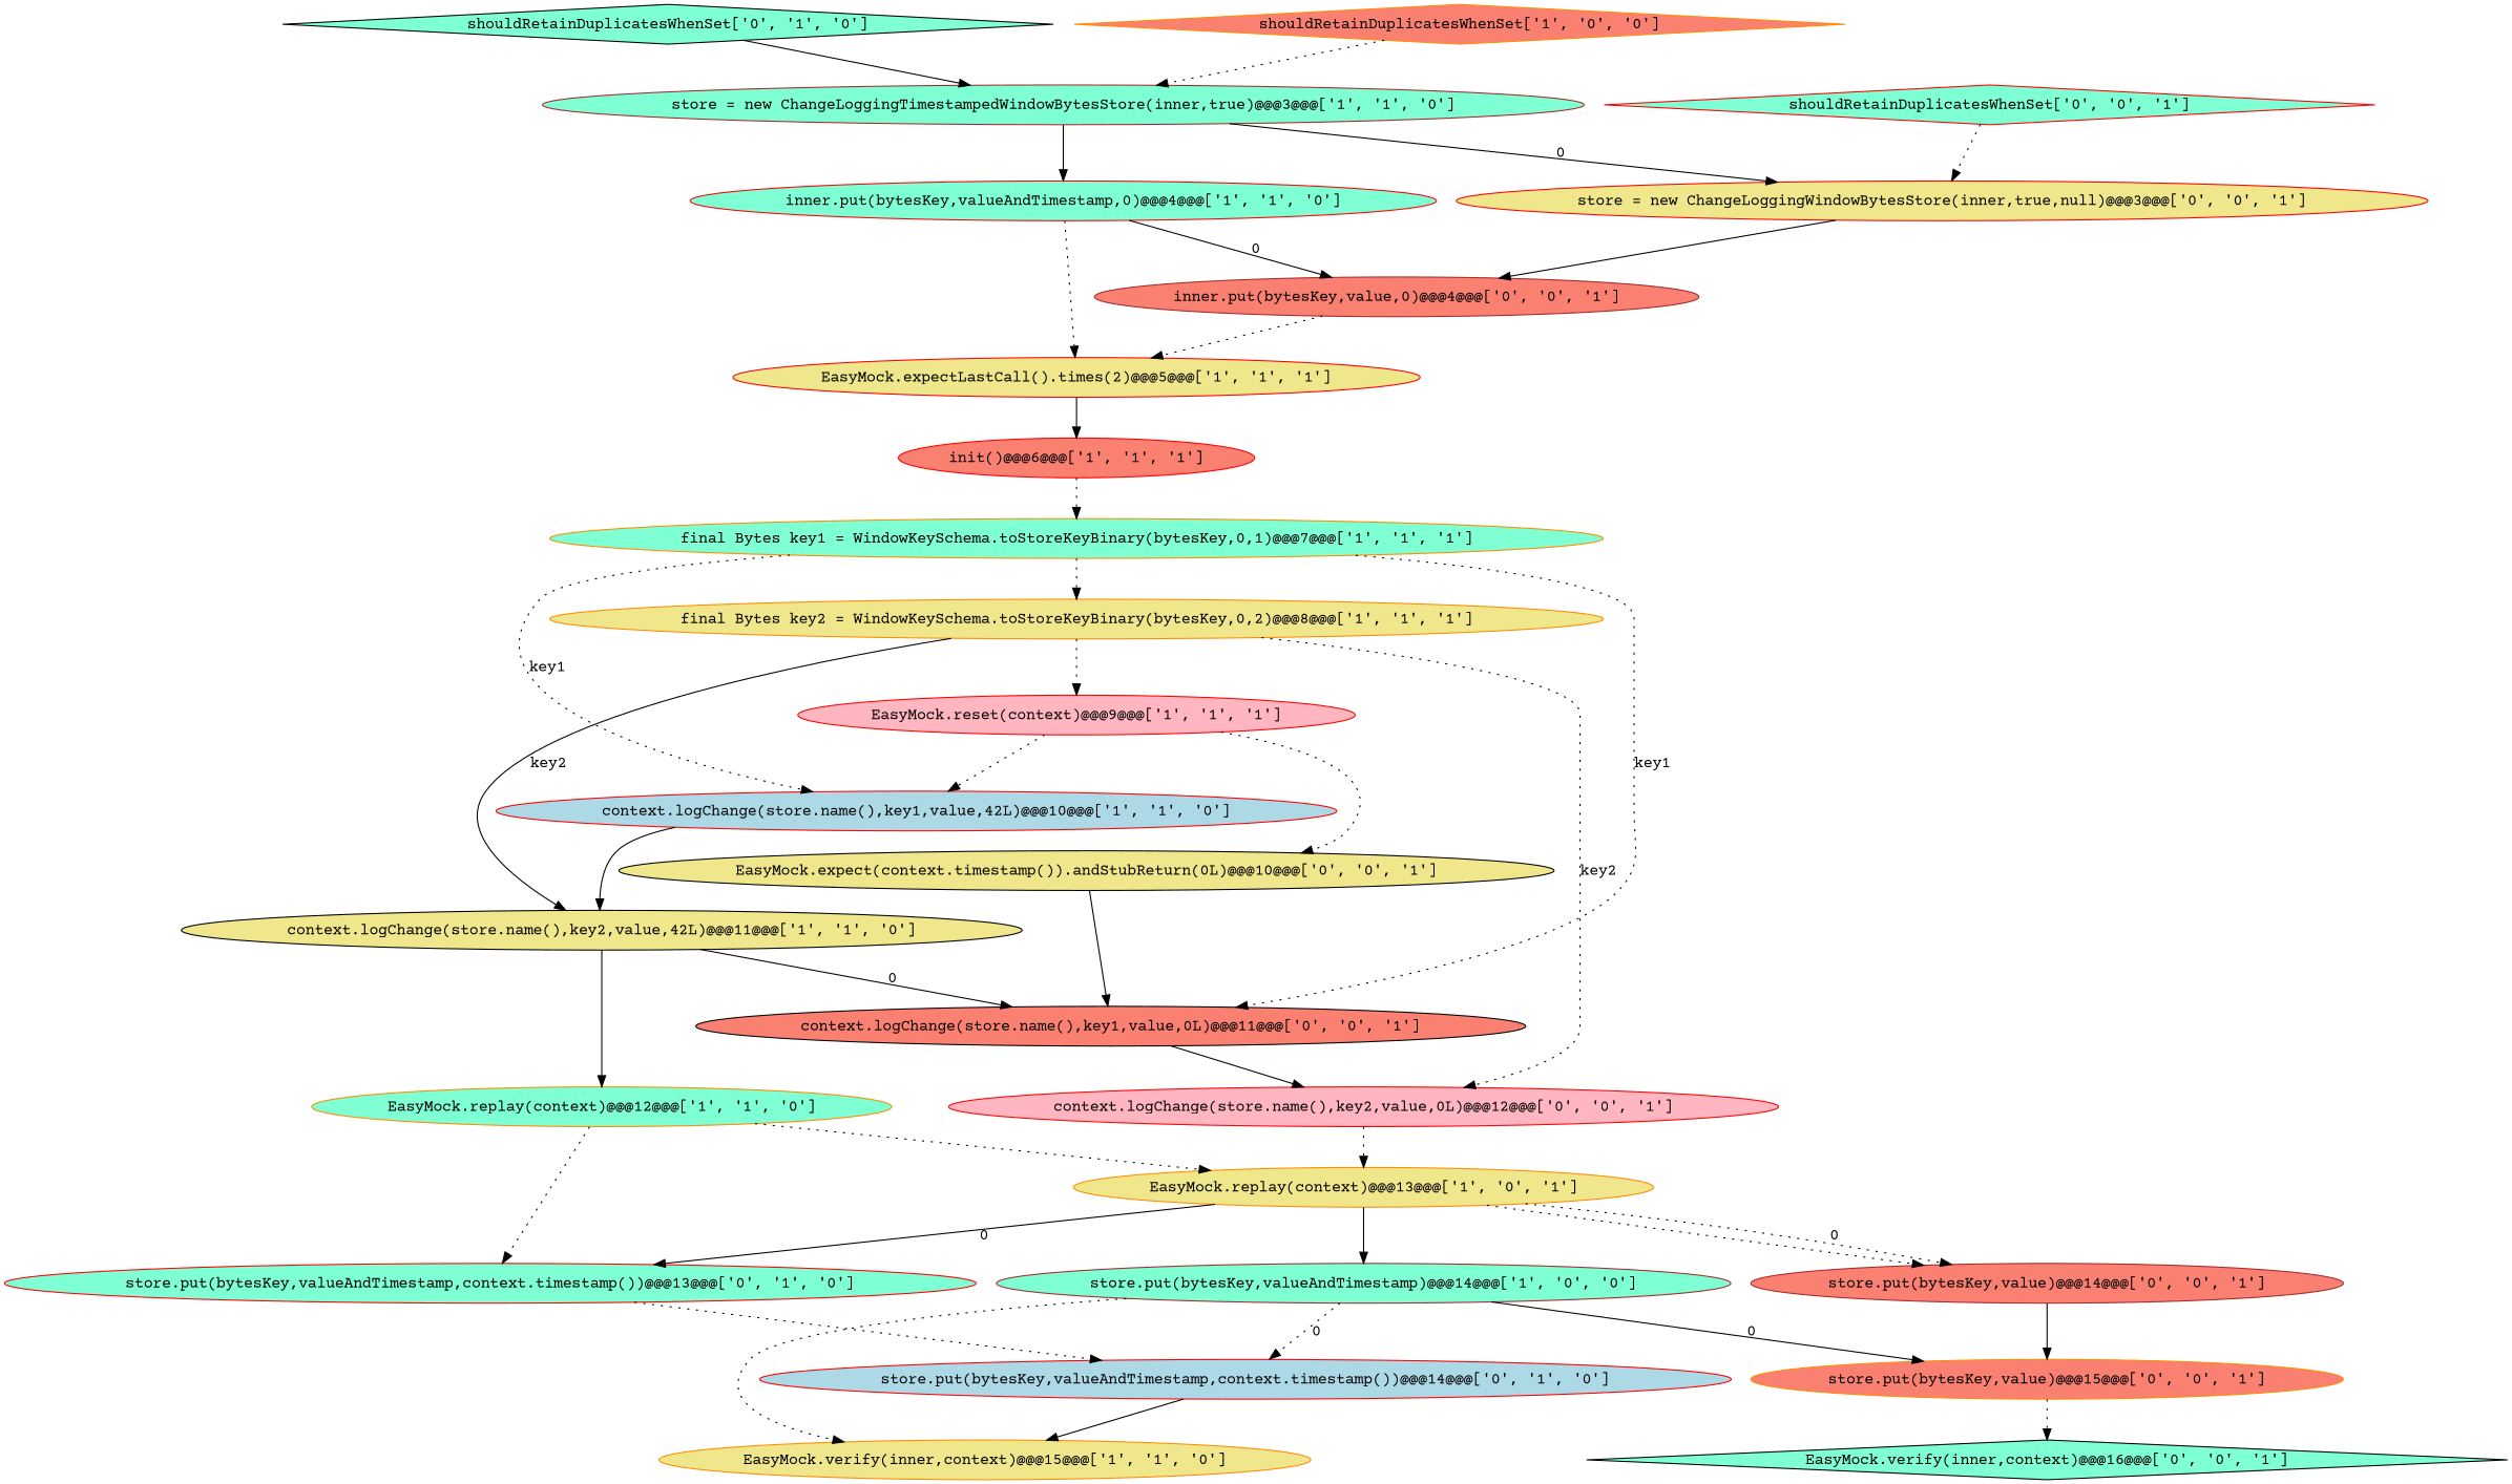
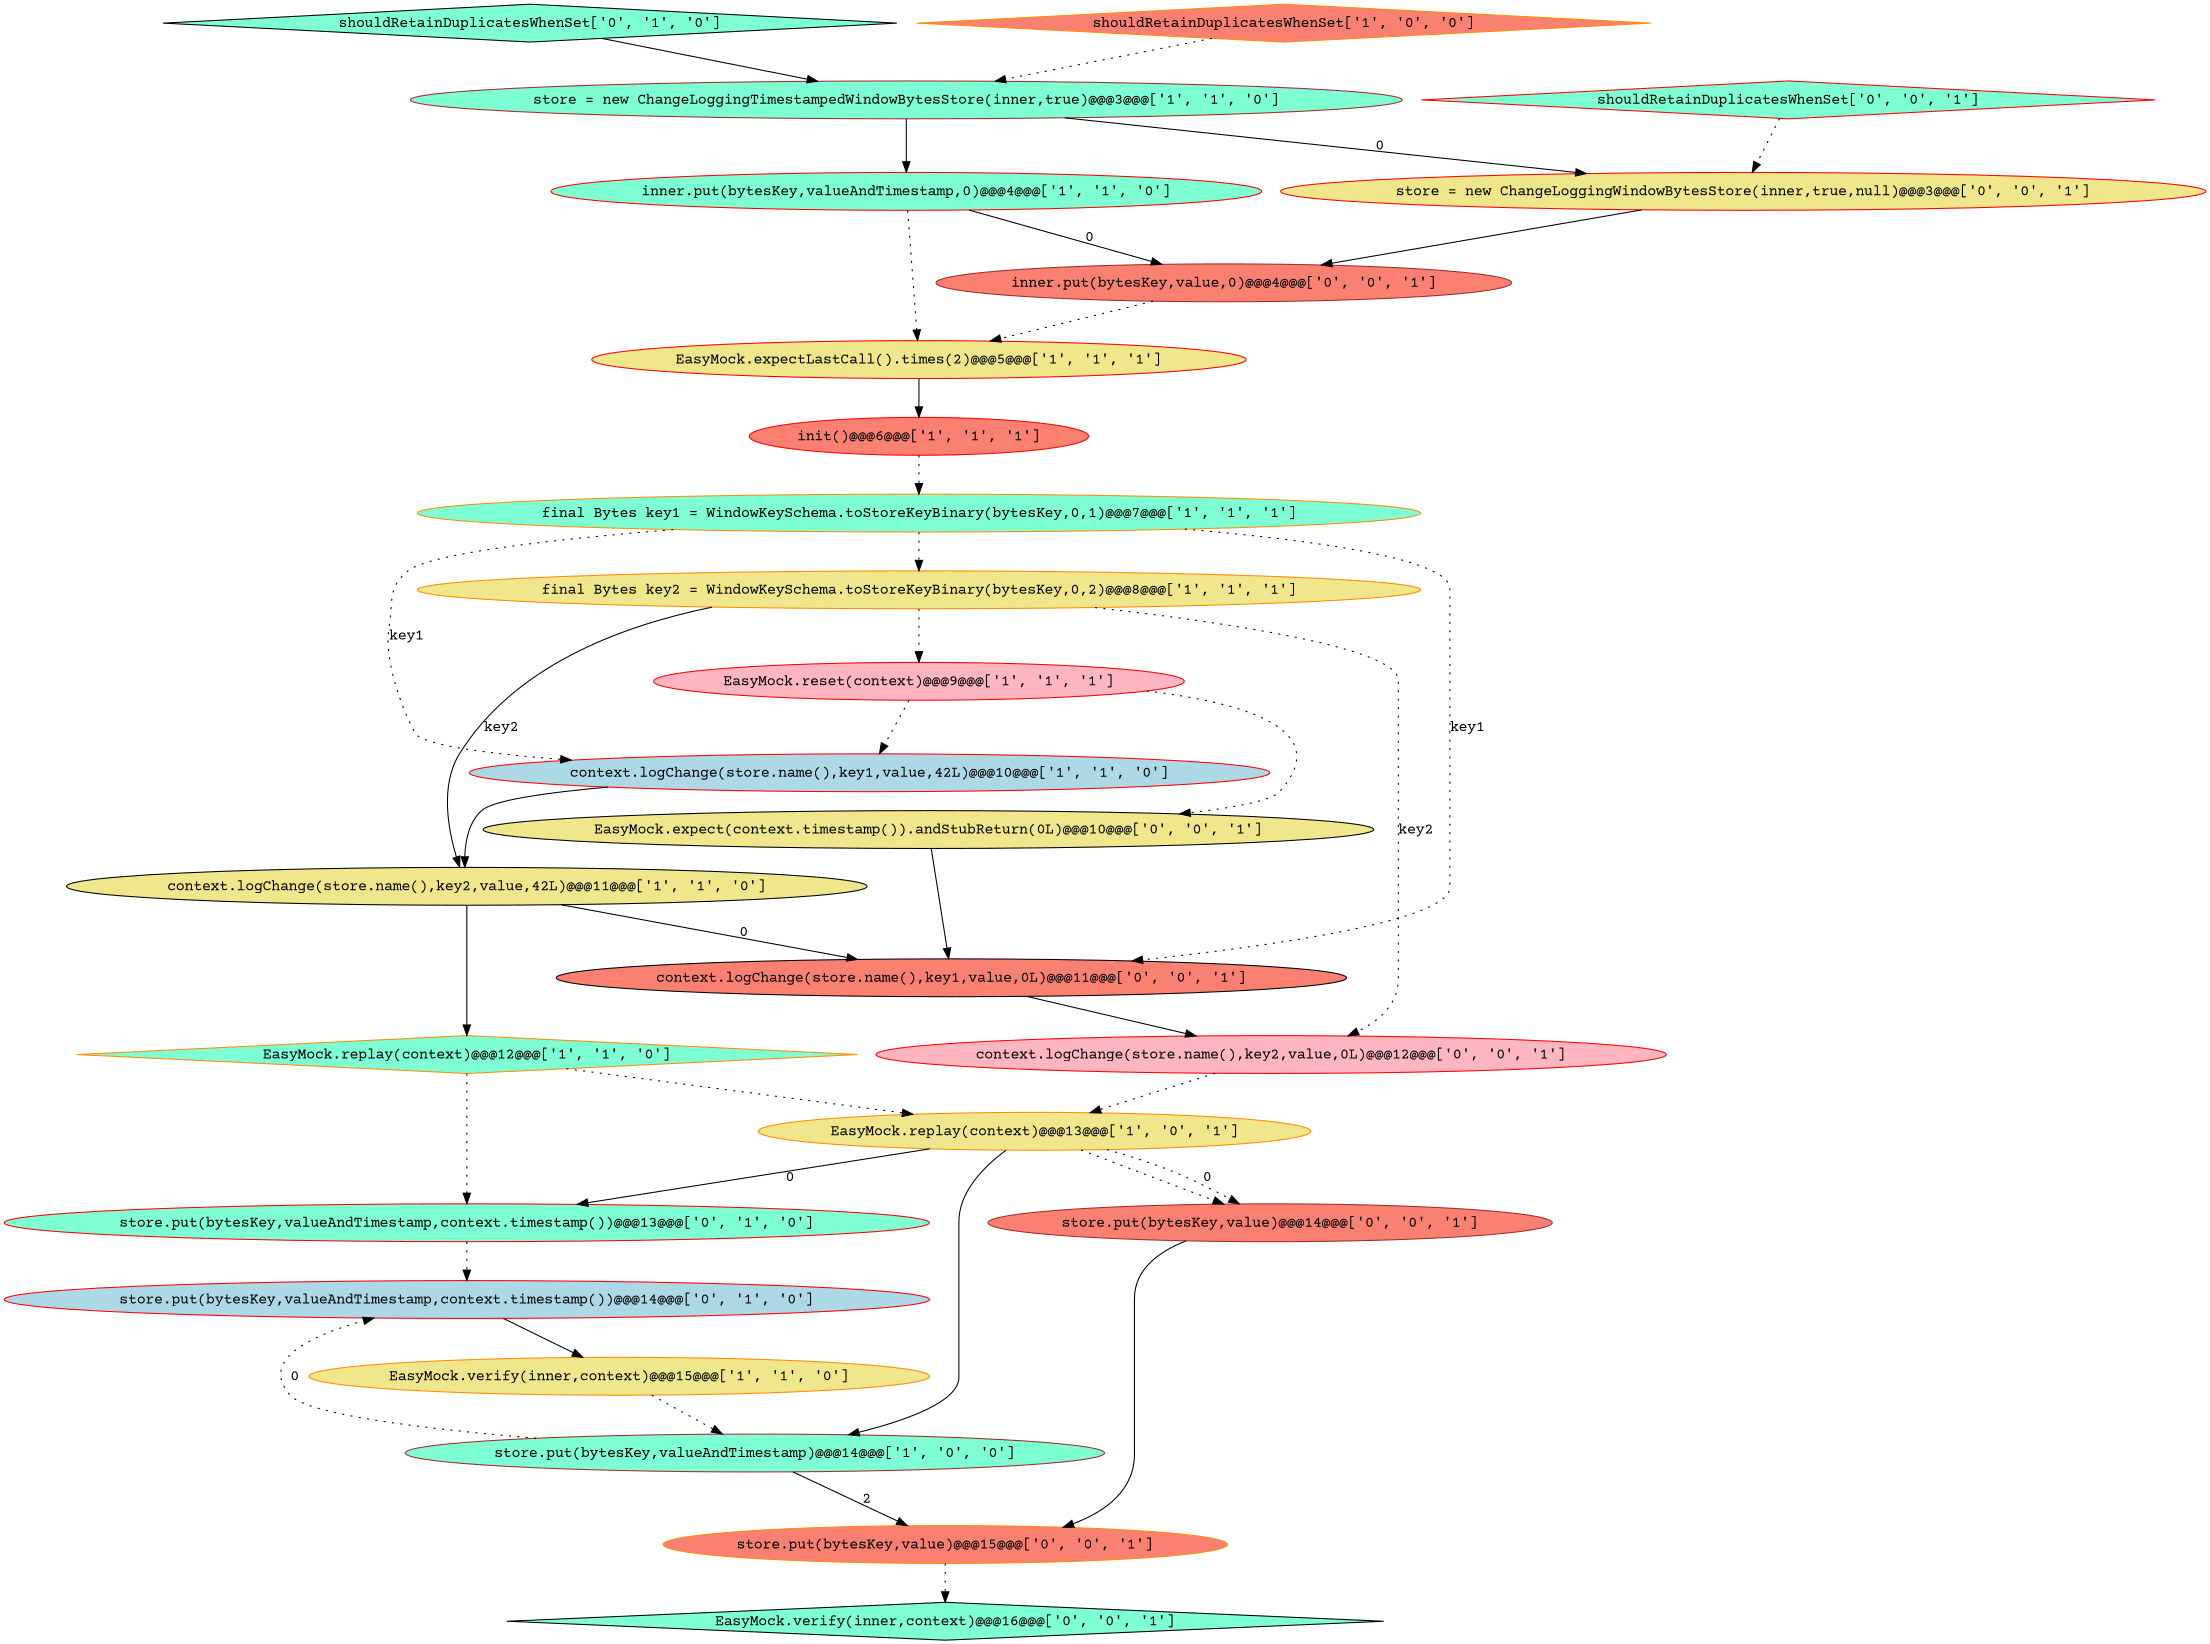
  digraph {
    fontname="Courier Prime"
    node [color=red fillcolor=aquamarine fontname="Courier Prime" shape=ellipse style=filled]
    edge [fontname="Courier Prime" style=dotted]
    n1 [color=black fillcolor=khaki label="EasyMock.expect(context.timestamp()).andStubReturn(0L)@@@10@@@['0', '0', '1']"]
    n2 [color=black fillcolor=salmon label="context.logChange(store.name(),key1,value,0L)@@@11@@@['0', '0', '1']"]
    n3 [fillcolor=lightpink label="context.logChange(store.name(),key2,value,0L)@@@12@@@['0', '0', '1']"]
    n4 [fillcolor=lightpink label="EasyMock.reset(context)@@@9@@@['1', '1', '1']"]
    n5 [fillcolor=lightblue label="context.logChange(store.name(),key1,value,42L)@@@10@@@['1', '1', '0']"]
    n6 [color=black fillcolor=khaki label="context.logChange(store.name(),key2,value,42L)@@@11@@@['1', '1', '0']"]
    n7 [color=brown label="store = new ChangeLoggingTimestampedWindowBytesStore(inner,true)@@@3@@@['1', '1', '0']"]
    n8 [fillcolor=khaki label="store = new ChangeLoggingWindowBytesStore(inner,true,null)@@@3@@@['0', '0', '1']"]
    n9 [label="inner.put(bytesKey,valueAndTimestamp,0)@@@4@@@['1', '1', '0']"]
    n10 [color=brown fillcolor=salmon label="inner.put(bytesKey,value,0)@@@4@@@['0', '0', '1']"]
    n11 [fillcolor=khaki label="EasyMock.expectLastCall().times(2)@@@5@@@['1', '1', '1']"]
-   n12 [color=darkorange label="EasyMock.replay(context)@@@12@@@['1', '1', '0']"]
+   n12 [color=darkorange label="EasyMock.replay(context)@@@12@@@['1', '1', '0']" shape=diamond]
    n13 [color=darkorange fillcolor=khaki label="EasyMock.replay(context)@@@13@@@['1', '0', '1']"]
    n14 [label="store.put(bytesKey,valueAndTimestamp,context.timestamp())@@@13@@@['0', '1', '0']"]
    n15 [color=brown label="store.put(bytesKey,valueAndTimestamp)@@@14@@@['1', '0', '0']"]
    n16 [color=brown fillcolor=salmon label="store.put(bytesKey,value)@@@14@@@['0', '0', '1']"]
    n17 [fillcolor=lightblue label="store.put(bytesKey,valueAndTimestamp,context.timestamp())@@@14@@@['0', '1', '0']"]
    n18 [color=darkorange fillcolor=salmon label="store.put(bytesKey,value)@@@15@@@['0', '0', '1']"]
    n19 [color=darkorange fillcolor=khaki label="EasyMock.verify(inner,context)@@@15@@@['1', '1', '0']"]
    n20 [color=black label="EasyMock.verify(inner,context)@@@16@@@['0', '0', '1']" shape=diamond]
    n21 [color=black label="shouldRetainDuplicatesWhenSet['0', '1', '0']" shape=diamond]
    n22 [color=darkorange label="final Bytes key1 = WindowKeySchema.toStoreKeyBinary(bytesKey,0,1)@@@7@@@['1', '1', '1']"]
    n23 [color=darkorange fillcolor=khaki label="final Bytes key2 = WindowKeySchema.toStoreKeyBinary(bytesKey,0,2)@@@8@@@['1', '1', '1']"]
    n24 [fillcolor=salmon label="init()@@@6@@@['1', '1', '1']"]
    n25 [label="shouldRetainDuplicatesWhenSet['0', '0', '1']" shape=diamond]
    n26 [color=darkorange fillcolor=salmon label="shouldRetainDuplicatesWhenSet['1', '0', '0']" shape=diamond]
    n1 -> n2 [style=solid]
    n2 -> n3 [style=solid]
    n3 -> n13
    n4 -> n1
    n4 -> n5
    n5 -> n6 [style=solid]
    n6 -> n2 [label=0 style=solid]
    n6 -> n12 [style=solid]
    n7 -> n8 [label=0 style=solid]
    n7 -> n9 [style=solid]
    n8 -> n10 [style=solid]
    n9 -> n10 [label=0 style=solid]
    n9 -> n11
    n10 -> n11
    n11 -> n24 [style=solid]
    n12 -> n13
    n12 -> n14
    n13 -> n14 [label=0 style=solid]
    n13 -> n15 [style=solid]
    n13 -> n16
    n13 -> n16 [label=0]
    n14 -> n17
    n15 -> n17 [label=0]
-   n15 -> n18 [label=0 style=solid]
-   n15 -> n19
+   n15 -> n18 [label=2 style=solid]
+   n19 -> n15
    n16 -> n18 [style=solid]
    n17 -> n19 [style=solid]
    n18 -> n20
    n21 -> n7 [style=solid]
    n22 -> n2 [label=key1]
    n22 -> n5 [label=key1]
    n22 -> n23
    n23 -> n3 [label=key2]
    n23 -> n4
    n23 -> n6 [label=key2 style=solid]
    n24 -> n22
    n25 -> n8
    n26 -> n7
  }
